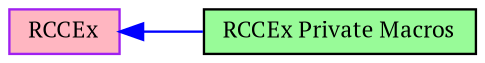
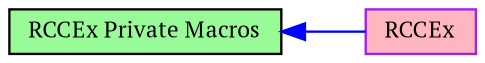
  digraph {
    rankdir=LR
    fontname="PT Serif"
    node [fontname="PT Serif" fontsize=10 shape=box style=filled]
    n1 [color=purple fillcolor=lightpink height=0.2 label=RCCEx width=0.4]
    n2 [color=black fillcolor=palegreen fontcolor=black height=0.2 label="RCCEx Private Macros" width=0.4]
-   n1 -> n2 [dir=back fontname="PT Serif" fontsize=10 labelfontname=Helvetica labelfontsize=10 shape=plaintext style=solid color=blue]
+   n2 -> n1 [dir=back fontname="PT Serif" fontsize=10 labelfontname=Helvetica labelfontsize=10 shape=plaintext style=solid color=blue]
  }
